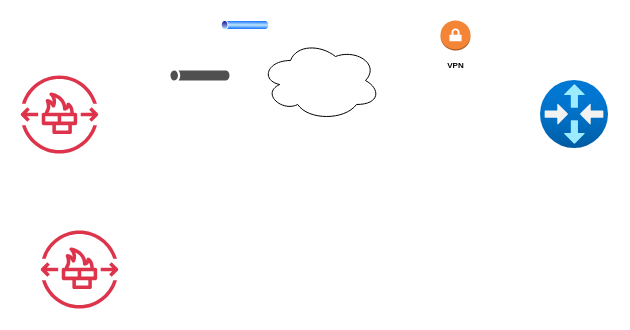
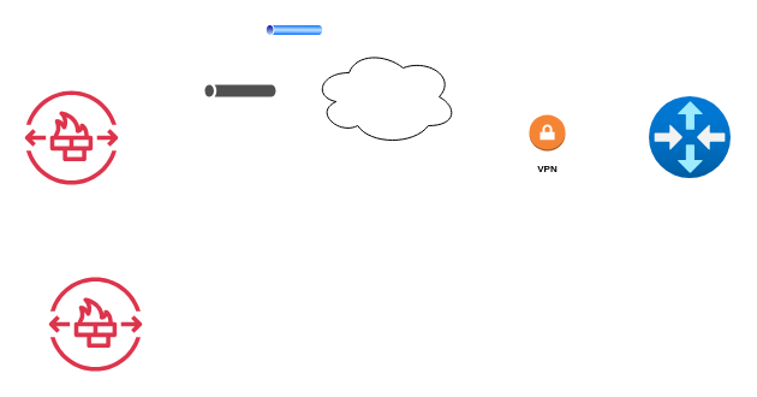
  <mxCell id="0" />
  <mxCell id="1" parent="0" />
  <mxCell id="2" value="" style="image;aspect=fixed;html=1;points=[];align=center;fontSize=12;image=img/lib/azure2/networking/Virtual_Router.svg;" vertex="1" parent="1"><mxGeometry x="540" y="80" width="68" height="68" as="geometry" /></mxCell>
  <mxCell id="3" value="" style="sketch=0;outlineConnect=0;fontColor=#232F3E;gradientColor=none;fillColor=#DD344C;strokeColor=none;dashed=0;verticalLabelPosition=bottom;verticalAlign=top;align=center;html=1;fontSize=12;fontStyle=0;aspect=fixed;pointerEvents=1;shape=mxgraph.aws4.network_firewall_endpoints;" vertex="1" parent="1"><mxGeometry x="20" y="75" width="78" height="78" as="geometry" /></mxCell>
  <mxCell id="4" value="" style="ellipse;shape=cloud;whiteSpace=wrap;html=1;" vertex="1" parent="1"><mxGeometry x="260" y="40" width="120" height="80" as="geometry" /></mxCell>
  <mxCell id="5" value="" style="sketch=0;pointerEvents=1;shadow=0;dashed=0;html=1;strokeColor=none;fillColor=#505050;labelPosition=center;verticalLabelPosition=bottom;verticalAlign=top;outlineConnect=0;align=center;shape=mxgraph.office.servers.tunnel_straight;" vertex="1" parent="1"><mxGeometry x="170" y="70" width="59" height="10" as="geometry" /></mxCell>
  <mxCell id="6" value="" style="image;aspect=fixed;perimeter=ellipsePerimeter;html=1;align=center;shadow=0;dashed=0;spacingTop=3;image=img/lib/active_directory/tunnel.svg;" vertex="1" parent="1"><mxGeometry x="220" y="20" width="50" height="10" as="geometry" /></mxCell>
- <mxCell id="7" value="&lt;font style=&quot;font-size: 8px;&quot;&gt;VPN&lt;/font&gt;" style="outlineConnect=0;dashed=0;verticalLabelPosition=bottom;verticalAlign=top;align=center;html=1;shape=mxgraph.aws3.vpn_gateway;fillColor=#F58536;gradientColor=none;fontStyle=1" vertex="1" parent="1"><mxGeometry x="440" y="20" width="30" height="30" as="geometry" /></mxCell>
+ <mxCell id="7" value="&lt;font style=&quot;font-size: 8px;&quot;&gt;VPN&lt;/font&gt;" style="outlineConnect=0;dashed=0;verticalLabelPosition=bottom;verticalAlign=top;align=center;html=1;shape=mxgraph.aws3.vpn_gateway;fillColor=#F58536;gradientColor=none;fontStyle=1" vertex="1" parent="1"><mxGeometry x="440" y="95" width="30" height="30" as="geometry" /></mxCell>
  <mxCell id="8" value="" style="sketch=0;outlineConnect=0;fontColor=#232F3E;gradientColor=none;fillColor=#DD344C;strokeColor=none;dashed=0;verticalLabelPosition=bottom;verticalAlign=top;align=center;html=1;fontSize=12;fontStyle=0;aspect=fixed;pointerEvents=1;shape=mxgraph.aws4.network_firewall_endpoints;" vertex="1" parent="1"><mxGeometry x="40" y="230" width="78" height="78" as="geometry" /></mxCell>
